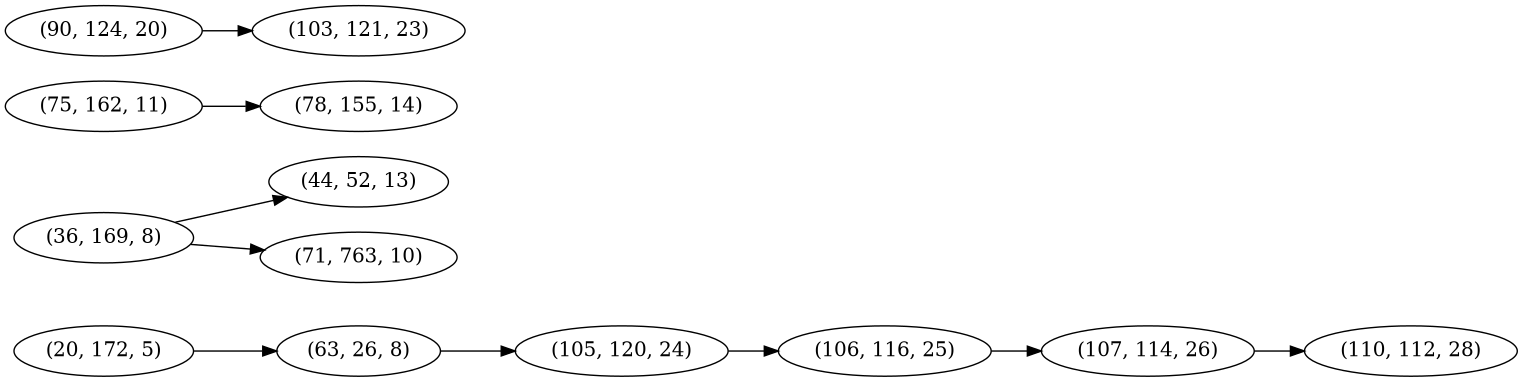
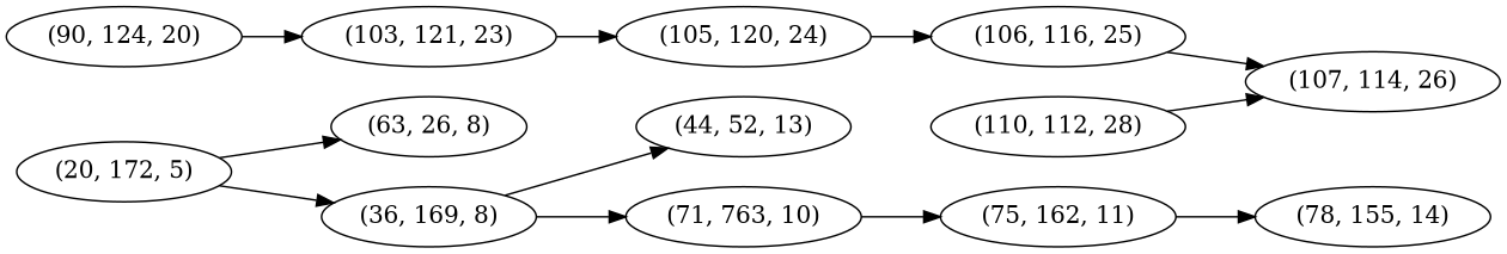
  digraph {
    rankdir=LR
    n1 [label="(63, 26, 8)"]
    "(20, 172, 5)"
    "(36, 169, 8)"
    "(44, 52, 13)"
    n5 [label="(71, 763, 10)"]
    "(75, 162, 11)"
    "(78, 155, 14)"
    "(90, 124, 20)"
    "(103, 121, 23)"
    "(105, 120, 24)"
    "(106, 116, 25)"
    "(107, 114, 26)"
    "(110, 112, 28)"
    "(20, 172, 5)" -> n1
+   "(20, 172, 5)" -> "(36, 169, 8)"
    "(36, 169, 8)" -> "(44, 52, 13)"
    "(36, 169, 8)" -> n5
+   n5 -> "(75, 162, 11)"
    "(75, 162, 11)" -> "(78, 155, 14)"
    "(90, 124, 20)" -> "(103, 121, 23)"
-   n1 -> "(105, 120, 24)"
+   "(103, 121, 23)" -> "(105, 120, 24)"
    "(105, 120, 24)" -> "(106, 116, 25)"
    "(106, 116, 25)" -> "(107, 114, 26)"
-   "(107, 114, 26)" -> "(110, 112, 28)"
+   "(110, 112, 28)" -> "(107, 114, 26)"
  }
